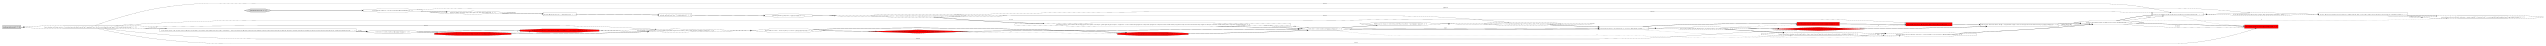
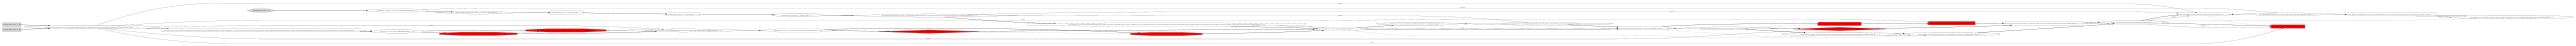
  digraph {
    fontname=Roboto
    rankdir=LR
    node [fillcolor=white fontname=Roboto shape=box style=filled]
    edge [arrowhead=vee fontname=Roboto style=bold]
    n1 [label="GenericType<ServiceInstance<ServiceDetails>> singleInstanceType = new GenericType<ServiceInstance<ServiceDetails>>(){}@@@32@@@['0', '0', '1']"]
    n2 [label="ServiceInstance<ServiceDetails> instance = resource.path(\"/v1/service/test/\" + service.getId()).get(singleInstanceType)@@@35@@@['0', '0', '1']" shape=octagon]
    n3 [fillcolor=red label="Assert.assertEquals(names.getNames(),Lists.newArrayList(\"test\"))@@@19@@@['1', '0', '0']" shape=diamond]
    n4 [fillcolor=red label="assertEquals(names.getNames(),Lists.newArrayList(\"test\"))@@@19@@@['0', '1', '0']" shape=octagon]
    n5 [label="Client client = Client.create(config)@@@20@@@['1', '1', '1']" shape=hexagon]
    n6 [label="ServiceNames names = resource.path(\"/v1/service\").get()@@@23@@@['1', '1', '1']"]
    n7 [label="WebResource resource = client.resource(\"http://localhost:\" + port)@@@21@@@['0', '0', '1']" shape=hexagon]
    n8 [label="GenericType<ServiceInstances<ServiceDetails>> type = new GenericType<ServiceInstances<ServiceDetails>>(){}@@@25@@@['0', '0', '1']" shape=octagon]
    n9 [label="resource.path(\"/v1/service/test/\" + service.getId()).type(MediaType.APPLICATION_JSON_TYPE).put(service)@@@17@@@['1', '1', '0']" shape=diamond]
    n10 [label="ServiceNames names = resource.path(\"/v1/service\").get()@@@18@@@['1', '1', '0']" shape=hexagon]
    n11 [label="payload.setDescription(\"Example description for test\")@@@4@@@['0', '0', '1']" shape=diamond]
    n12 [label="payload.getData().put(\"one\",\"1\")@@@5@@@['0', '0', '1']"]
    n13 [label="payload.getData().put(\"two\",\"2\")@@@6@@@['0', '0', '1']"]
    n14 [label="Assert.assertEquals(instances.getServices().size(),1)@@@29@@@['1', '1', '1']" shape=hexagon]
    n15 [label="Assert.assertEquals(instances.getServices().get(0),service)@@@30@@@['1', '0', '1']"]
    n16 [fillcolor=red label="assertEquals(instance,service)@@@30@@@['0', '1', '0']"]
    n17 [label="Assert.assertEquals(instances.getServices().get(0).getPayload(),payload)@@@31@@@['0', '0', '1']" shape=diamond]
    n18 [fillcolor=red label="WebResource resource = client.resource(\"http://localhost:\" + port)@@@16@@@['1', '0', '0']" shape=octagon]
    n19 [fillcolor=red label="WebResource resource = client.resource(\"http://\" + HOST + \":\" + port)@@@16@@@['0', '1', '0']" shape=octagon]
    n20 [label="GenericType<ServiceInstance<String>> singleInstanceType = new GenericType<ServiceInstance<String>>(){}@@@26@@@['1', '1', '0']"]
    n21 [label="ServiceInstances<ServiceDetails> instances = resource.path(\"/v1/service/test\").get(type)@@@28@@@['0', '0', '1']" shape=octagon]
    n22 [label="Assert.assertEquals(names.getNames(),Lists.newArrayList(\"test\"))@@@24@@@['1', '0', '1']" shape=diamond]
    n23 [fillcolor=red label="assertEquals(instances.getServices().size(),1)@@@24@@@['0', '1', '0']"]
    n24 [fillcolor=red label="Assert.assertEquals(instances.getServices().get(0),service)@@@25@@@['1', '0', '0']" shape=diamond]
    n25 [fillcolor=red label="assertEquals(instances.getServices().get(0),service)@@@25@@@['0', '1', '0']"]
    n26 [fillcolor=lightgray label="testRegisterService['0', '0', '1']" shape=hexagon]
    n27 [label="ServiceDetails payload = new ServiceDetails()@@@3@@@['0', '0', '1']" shape=octagon]
    n28 [label="resource.path(\"/v1/service/test/\" + service.getId()).type(MediaType.APPLICATION_JSON_TYPE).put(service)@@@22@@@['0', '0', '1']" shape=diamond]
    n29 [fillcolor=lightgray label="testRegisterService['0', '1', '0']"]
    n30 [label="ServiceInstance<String> service = ServiceInstance.builder().name(\"test\").payload(\"From Test\").serviceType(ServiceType.STATIC).build()@@@3@@@['1', '1', '0']" shape=octagon]
    n31 [label="ClientConfig config = new DefaultClientConfig(){@Override public Set<Object> getSingletons(){Set<Object> singletons = Sets.newHashSet()singletons.add(context)singletons.add(serviceNamesMarshaller)singletons.add(serviceInstanceMarshaller)singletons.add(serviceInstancesMarshaller)return singletons}}@@@4@@@['1', '1', '0']"]
    n32 [label="payload.getData().put(\"three\",\"3\")@@@7@@@['0', '0', '1']" shape=octagon]
    n33 [label="ServiceInstance<ServiceDetails> service = ServiceInstance.builder().name(\"test\").payload(payload).serviceType(ServiceType.STATIC).build()@@@8@@@['0', '0', '1']" shape=diamond]
+   n34 [fillcolor=lightgray label="testRegisterService['1', '0', '0']"]
    n35 [label="Client client = Client.create(config)@@@15@@@['1', '1', '0']" shape=octagon]
    n36 [label="ClientConfig config = new DefaultClientConfig(){@Override public Set<Object> getSingletons(){Set<Object> singletons = Sets.newHashSet()singletons.add(context)singletons.add(serviceNamesMarshaller)singletons.add(serviceInstanceMarshaller)singletons.add(serviceInstancesMarshaller)return singletons}}@@@9@@@['0', '0', '1']" shape=octagon]
    n1 -> n2 [label=singleInstanceType style=solid]
    n1 -> n2 [arrowhead=onormal]
    n3 -> n4 [arrowhead=onormal label=0 style=dashed]
    n3 -> n5
    n4 -> n5
    n5 -> n6 [label=type style=solid]
    n5 -> n6
    n5 -> n7 [arrowhead=onormal]
    n5 -> n8 [arrowhead=onormal label=0 style=dashed]
    n6 -> n21 [label=0 style=dashed]
    n6 -> n22
    n6 -> n23 [arrowhead=onormal]
    n7 -> n28
    n8 -> n21
    n8 -> n21 [label=type style=solid]
    n9 -> n10
    n10 -> n3 [arrowhead=onormal]
    n10 -> n4
    n11 -> n12
    n12 -> n13
    n13 -> n32
    n14 -> n2 [arrowhead=onormal label=0 style=dashed]
    n14 -> n15 [arrowhead=onormal]
    n14 -> n15 [label=instance style=solid]
    n14 -> n16 [arrowhead=onormal label=instance style=solid]
    n14 -> n16 [arrowhead=onormal]
    n15 -> n16 [label=0 style=dashed]
    n15 -> n17
    n17 -> n1
    n18 -> n9
    n18 -> n19 [label=0 style=dashed]
    n19 -> n9 [arrowhead=onormal]
    n20 -> n14 [label=singleInstanceType style=solid]
    n20 -> n14
    n21 -> n14
    n22 -> n8
    n22 -> n23 [label=0 style=dashed]
    n22 -> n24
    n23 -> n25
    n24 -> n20
    n24 -> n25 [arrowhead=onormal label=0 style=dashed]
    n25 -> n20
    n26 -> n27
    n27 -> n11
    n27 -> n17 [arrowhead=onormal label=payload style=solid]
    n28 -> n6
    n29 -> n30
    n30 -> n9 [label=service style=solid]
    n30 -> n15 [label=service style=solid]
    n30 -> n16 [label=service style=solid]
    n30 -> n24 [arrowhead=onormal label=service style=solid]
    n30 -> n25 [arrowhead=onormal label=service style=solid]
    n30 -> n31 [arrowhead=onormal]
    n31 -> n35
    n31 -> n35 [label=config style=solid]
    n32 -> n33 [arrowhead=onormal]
    n33 -> n15 [label=service style=solid]
    n33 -> n28 [arrowhead=onormal label=service style=solid]
    n33 -> n36 [arrowhead=onormal]
+   n34 -> n30
    n35 -> n18 [arrowhead=onormal]
    n35 -> n19 [arrowhead=onormal]
    n36 -> n5 [arrowhead=onormal]
    n36 -> n5 [arrowhead=onormal label=config style=solid]
  }
